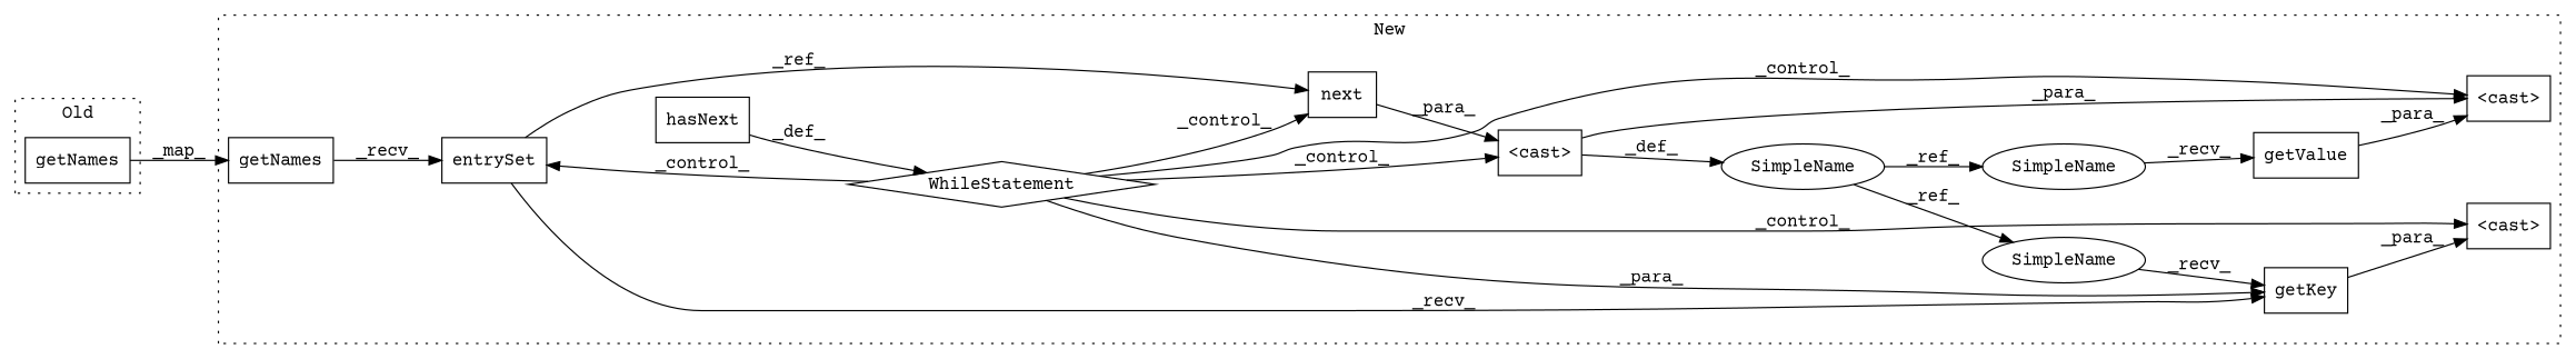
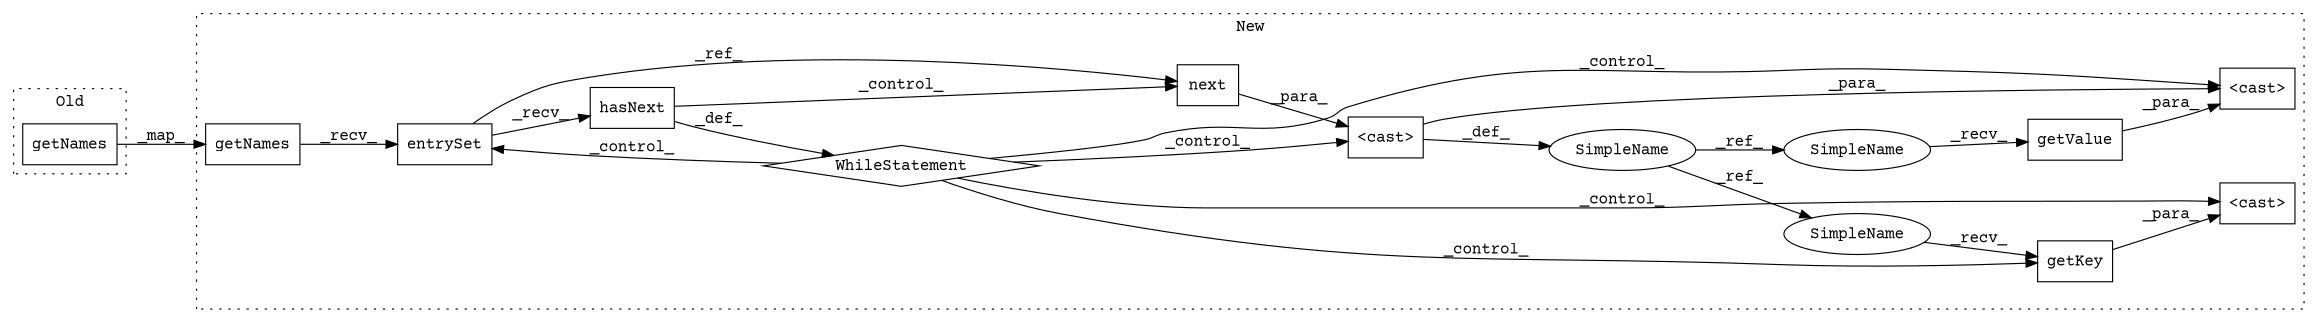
  digraph {
    fontname="Courier Prime"
    rankdir=LR
    node [a=32 fontname="Courier Prime" l=10 shape=box]
    edge [fontname="Courier Prime"]
    n1 [label=getNames s=6421]
    n2 [a=61 l="7,2" label=WhileStatement s="6467,6486" shape=diamond]
    n3 [a=11 l=12 label="<cast>" s=6523]
    n4 [a=42 l=4 label=SimpleName s=6516 shape=ellipse]
    n5 [label=getValue s=6640]
    n6 [a=11 l=7 label="<cast>" s=6574]
    n7 [l=8 label=getKey s=6586]
    n8 [a=11 l=9 label="<cast>" s=6626]
    n9 [l=6 label=next s=6538]
    n10 [label=entrySet s=6432]
    n11 [l=9 label=hasNext s=6477]
    n12 [a=42 l=4 label=SimpleName s=6581 shape=ellipse]
    n13 [a=42 l=4 label=SimpleName s=6635 shape=ellipse]
    n14 [label=getNames s=6035]
    subgraph cluster_1 {
      label=New
      style=dotted
      n1
      n2
      n3
      n4
      n5
      n6
      n7
      n8
      n9
      n10
      n11
      n12
      n13
    }
    subgraph cluster_2 {
      label=Old
      style=dotted
      n14
    }
    n1 -> n10 [label=_recv_]
    n2 -> n3 [label=_control_]
    n2 -> n6 [label=_control_]
-   n2 -> n7 [label=_para_]
+   n2 -> n7 [label=_control_]
    n2 -> n8 [label=_control_]
-   n2 -> n9 [label=_control_]
+   n11 -> n9 [label=_control_]
    n2 -> n10 [label=_control_]
    n3 -> n4 [label=_def_]
    n3 -> n8 [label=_para_]
    n4 -> n12 [label=_ref_]
    n4 -> n13 [label=_ref_]
    n5 -> n8 [label=_para_]
    n7 -> n6 [label=_para_]
    n9 -> n3 [label=_para_]
    n10 -> n9 [label=_ref_]
-   n10 -> n7 [label=_recv_]
+   n10 -> n11 [label=_recv_]
    n11 -> n2 [label=_def_]
    n12 -> n7 [label=_recv_]
    n13 -> n5 [label=_recv_]
    n14 -> n1 [label=_map_]
  }
